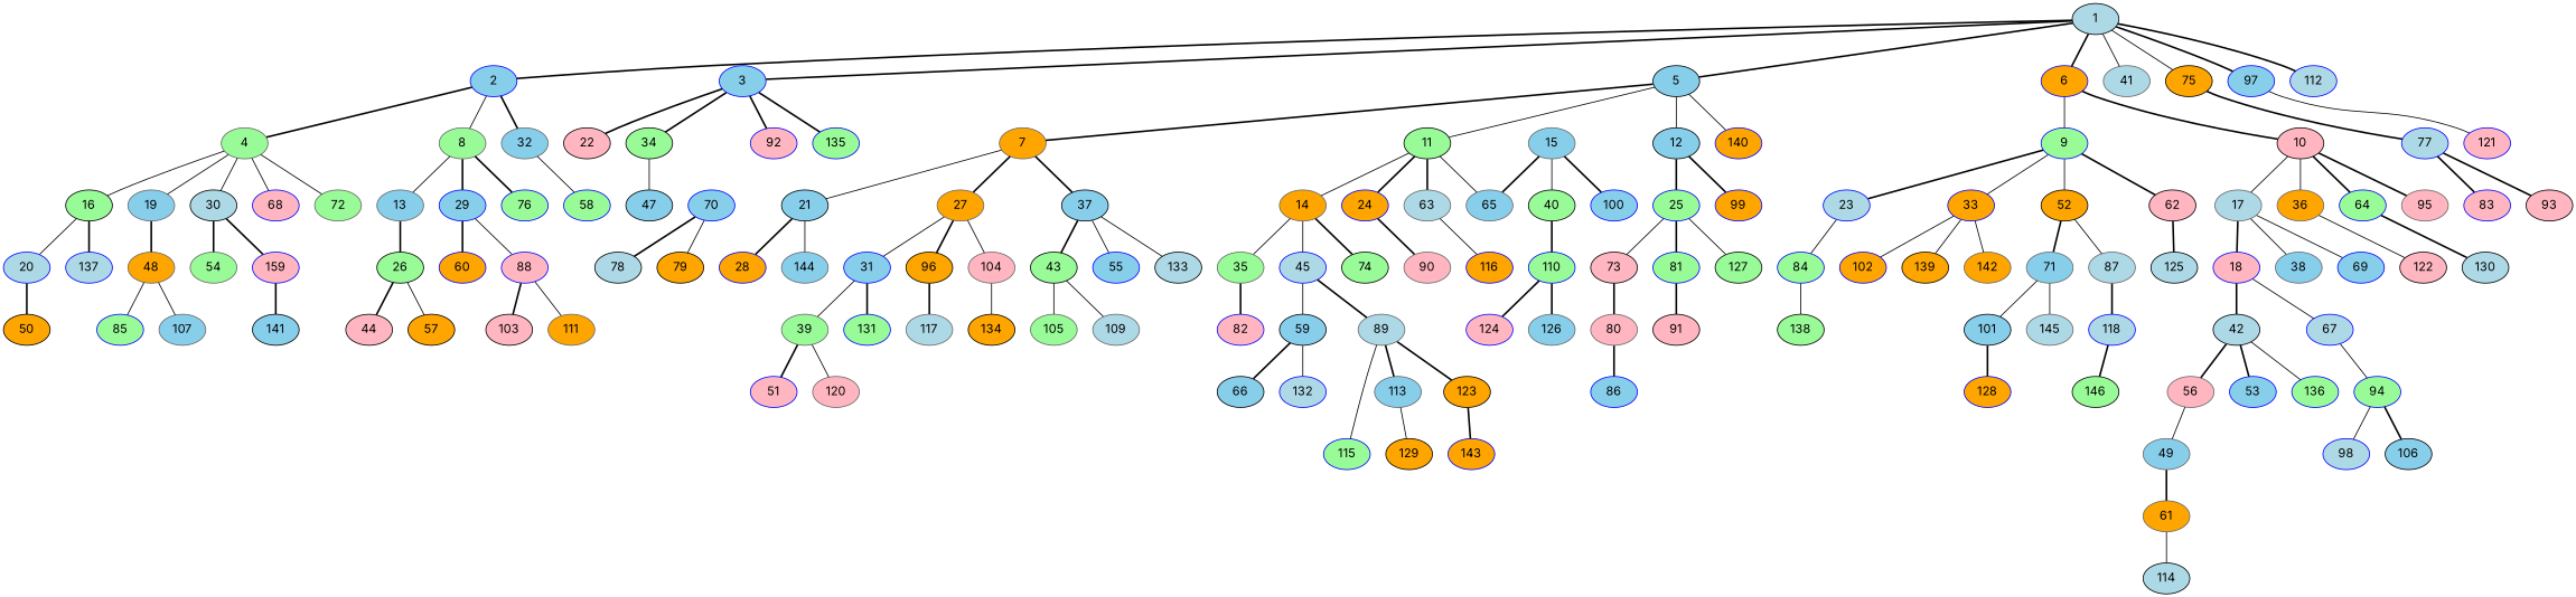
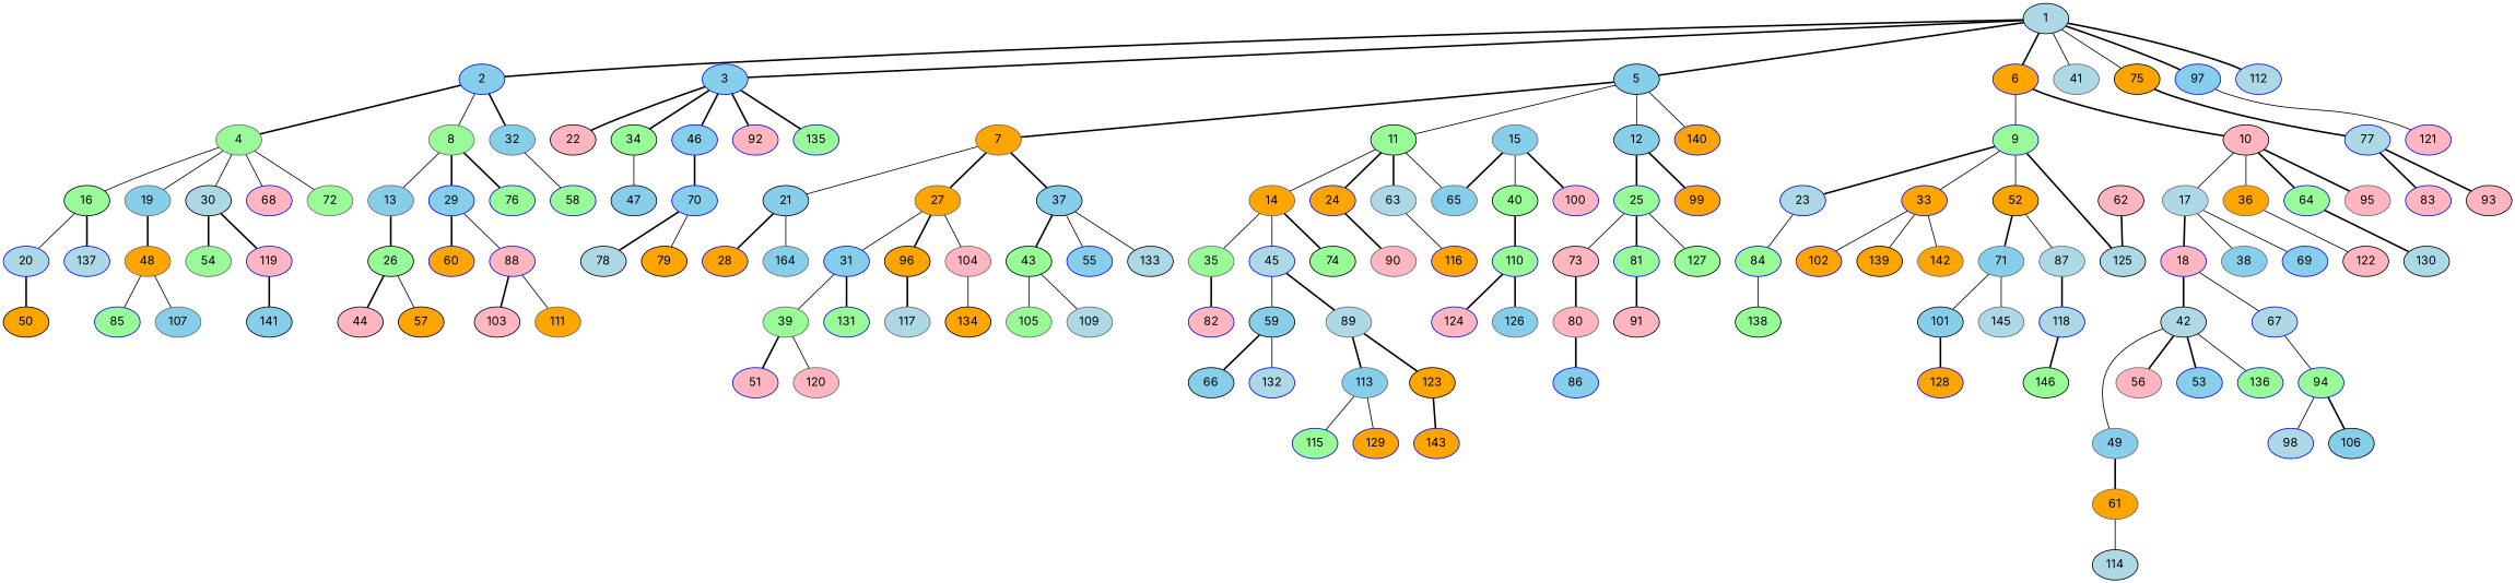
  graph {
    fontname=Inter
    node [color=blue fillcolor=skyblue fontname=Inter style=filled]
    edge [fontname=Inter style=bold]
    1 [color=black fillcolor=lightblue]
    2
    3
    5 [color=black]
    6 [fillcolor=orange]
    41 [color=gray40 fillcolor=lightblue]
    75 [color=black fillcolor=orange]
    97
    112 [fillcolor=lightblue]
    4 [color=gray40 fillcolor=palegreen]
    8 [color=gray40 fillcolor=palegreen]
    32 [color=gray40]
    22 [color=black fillcolor=lightpink]
    34 [color=black fillcolor=palegreen]
+   46
    92 [fillcolor=lightpink]
    135 [fillcolor=palegreen]
    7 [color=gray40 fillcolor=orange]
    11 [color=black fillcolor=palegreen]
    12 [color=black]
    140 [fillcolor=orange]
    9 [fillcolor=palegreen]
    10 [color=black fillcolor=lightpink]
    77 [fillcolor=lightblue]
    121 [fillcolor=lightpink]
    16 [color=black fillcolor=palegreen]
    19 [color=gray40]
    30 [color=black fillcolor=lightblue]
    68 [fillcolor=lightpink]
    72 [color=gray40 fillcolor=palegreen]
    13 [color=gray40]
    29
    76 [fillcolor=palegreen]
    58 [fillcolor=palegreen]
    47 [color=black]
    70
    20 [fillcolor=lightblue]
    137 [fillcolor=lightblue]
    48 [color=gray40 fillcolor=orange]
    54 [color=gray40 fillcolor=palegreen]
-   119 [fillcolor=lightpink label=159]
+   119 [fillcolor=lightpink]
    21 [color=black]
    27 [color=gray40 fillcolor=orange]
    37 [color=black]
    14 [color=gray40 fillcolor=orange]
    24 [fillcolor=orange]
    63 [color=gray40 fillcolor=lightblue]
    65 [color=gray40]
    25 [fillcolor=palegreen]
    99 [fillcolor=orange]
    23 [fillcolor=lightblue]
    33 [fillcolor=orange]
    52 [color=black fillcolor=orange]
    62 [color=black fillcolor=lightpink]
    17 [color=gray40 fillcolor=lightblue]
    36 [color=gray40 fillcolor=orange]
    64 [fillcolor=palegreen]
    95 [color=gray40 fillcolor=lightpink]
    28 [fillcolor=orange]
-   144 [color=gray40]
+   144 [color=gray40 label=164]
    31
    96 [color=black fillcolor=orange]
    104 [color=gray40 fillcolor=lightpink]
    43 [color=black fillcolor=palegreen]
    55
    133 [color=black fillcolor=lightblue]
    26 [color=black fillcolor=palegreen]
    60 [fillcolor=orange]
    88 [fillcolor=lightpink]
    84 [fillcolor=palegreen]
    102 [fillcolor=orange]
    139 [color=black fillcolor=orange]
    142 [color=gray40 fillcolor=orange]
    71 [color=gray40]
    87 [color=gray40 fillcolor=lightblue]
    125 [color=black fillcolor=lightblue]
    18 [fillcolor=lightpink]
    38 [color=gray40]
    69
    122 [color=black fillcolor=lightpink]
    130 [color=black fillcolor=lightblue]
    35 [color=gray40 fillcolor=palegreen]
    45 [fillcolor=lightblue]
    74 [color=black fillcolor=palegreen]
    15 [color=gray40]
    40 [color=black fillcolor=palegreen]
-   100
+   100 [fillcolor=lightpink]
    90 [color=gray40 fillcolor=lightpink]
    116 [fillcolor=orange]
    73 [color=black fillcolor=lightpink]
    81 [fillcolor=palegreen]
    127 [color=black fillcolor=palegreen]
    44 [color=black fillcolor=lightpink]
    57 [color=black fillcolor=orange]
    82 [fillcolor=lightpink]
    59 [color=black]
    89 [color=gray40 fillcolor=lightblue]
    110 [fillcolor=palegreen]
    50 [color=black fillcolor=orange]
    42 [color=black fillcolor=lightblue]
    67 [fillcolor=lightblue]
    49 [color=gray40]
    53
    56 [color=gray40 fillcolor=lightpink]
    136 [fillcolor=palegreen]
    94 [fillcolor=palegreen]
    85 [fillcolor=palegreen]
    107 [color=gray40]
    138 [color=black fillcolor=palegreen]
    80 [color=gray40 fillcolor=lightpink]
    91 [color=black fillcolor=lightpink]
    39 [color=gray40 fillcolor=palegreen]
    131 [fillcolor=palegreen]
    117 [color=gray40 fillcolor=lightblue]
    134 [color=black fillcolor=orange]
    103 [color=black fillcolor=lightpink]
    111 [color=gray40 fillcolor=orange]
    141 [color=black]
    51 [fillcolor=lightpink]
    120 [color=gray40 fillcolor=lightpink]
    105 [color=gray40 fillcolor=palegreen]
    109 [color=gray40 fillcolor=lightblue]
    124 [fillcolor=lightpink]
    126 [color=gray40]
    61 [color=gray40 fillcolor=orange]
    66 [color=black]
    132 [fillcolor=lightblue]
    113 [color=gray40]
    115 [fillcolor=palegreen]
    123 [color=black fillcolor=orange]
    78 [color=black fillcolor=lightblue]
    79 [color=black fillcolor=orange]
    114 [color=black fillcolor=lightblue]
    101 [color=black]
    145 [color=gray40 fillcolor=lightblue]
    118 [fillcolor=lightblue]
    98 [fillcolor=lightblue]
    106 [color=black]
    128 [fillcolor=orange]
    86
    83 [fillcolor=lightpink]
    93 [color=black fillcolor=lightpink]
    146 [color=black fillcolor=palegreen]
-   129 [color=black fillcolor=orange]
+   129 [fillcolor=orange]
    143 [fillcolor=orange]
    1 -- 2
    1 -- 3
    1 -- 5
    1 -- 6
    1 -- 41 [style=solid]
    1 -- 75 [style=solid]
    1 -- 97
    1 -- 112
    2 -- 4
    2 -- 8 [style=solid]
    2 -- 32
    3 -- 22
    3 -- 34
+   3 -- 46
    3 -- 92
    3 -- 135
    5 -- 7
    5 -- 11 [style=solid]
    5 -- 12 [style=solid]
    5 -- 140 [style=solid]
    6 -- 9 [style=solid]
    6 -- 10
    75 -- 77
    97 -- 121 [style=solid]
    4 -- 16 [style=solid]
    4 -- 19 [style=solid]
    4 -- 30 [style=solid]
    4 -- 68 [style=solid]
    4 -- 72 [style=solid]
    8 -- 13 [style=solid]
    8 -- 29
    8 -- 76
    32 -- 58 [style=solid]
    34 -- 47 [style=solid]
+   46 -- 70
    7 -- 21 [style=solid]
    7 -- 27
    7 -- 37
    11 -- 14 [style=solid]
    11 -- 24
    11 -- 63
    11 -- 65 [style=solid]
    12 -- 25
    12 -- 99
    9 -- 23
    9 -- 33 [style=solid]
    9 -- 52 [style=solid]
-   9 -- 62
+   9 -- 125
    10 -- 17 [style=solid]
    10 -- 36 [style=solid]
    10 -- 64
    10 -- 95
    77 -- 83
    77 -- 93
    16 -- 20 [style=solid]
    16 -- 137
    19 -- 48
    30 -- 54
    30 -- 119
    13 -- 26
    29 -- 60
    29 -- 88 [style=solid]
    70 -- 78
    70 -- 79 [style=solid]
    20 -- 50
    48 -- 85 [style=solid]
    48 -- 107 [style=solid]
    119 -- 141
    21 -- 28
    21 -- 144 [style=solid]
    27 -- 31 [style=solid]
    27 -- 96
    27 -- 104 [style=solid]
    37 -- 43
    37 -- 55 [style=solid]
    37 -- 133 [style=solid]
    14 -- 35 [style=solid]
    14 -- 45 [style=solid]
    14 -- 74
    24 -- 90
    63 -- 116 [style=solid]
    25 -- 73 [style=solid]
    25 -- 81
    25 -- 127 [style=solid]
    23 -- 84 [style=solid]
    33 -- 102 [style=solid]
    33 -- 139 [style=solid]
    33 -- 142 [style=solid]
    52 -- 71
    52 -- 87 [style=solid]
    62 -- 125
    17 -- 18
    17 -- 38 [style=solid]
    17 -- 69 [style=solid]
    36 -- 122 [style=solid]
    64 -- 130
    31 -- 39 [style=solid]
    31 -- 131
    96 -- 117
    104 -- 134 [style=solid]
    43 -- 105 [style=solid]
    43 -- 109 [style=solid]
    26 -- 44
    26 -- 57 [style=solid]
    88 -- 103
    88 -- 111 [style=solid]
    84 -- 138 [style=solid]
    71 -- 101 [style=solid]
    71 -- 145 [style=solid]
    87 -- 118
    18 -- 42
    18 -- 67 [style=solid]
    35 -- 82
    45 -- 59 [style=solid]
    45 -- 89
    15 -- 65
    15 -- 40 [style=solid]
    15 -- 100
    40 -- 110
    73 -- 80
    81 -- 91
    59 -- 66
    59 -- 132 [style=solid]
    89 -- 113
-   89 -- 115 [style=solid]
+   113 -- 115 [style=solid]
    89 -- 123
    110 -- 124
    110 -- 126
-   56 -- 49 [style=solid]
+   42 -- 49 [style=solid]
    42 -- 53
    42 -- 56
    42 -- 136 [style=solid]
    67 -- 94 [style=solid]
    49 -- 61
    94 -- 98 [style=solid]
    94 -- 106
    80 -- 86
    39 -- 51
    39 -- 120 [style=solid]
    61 -- 114 [style=solid]
    113 -- 129 [style=solid]
    123 -- 143
    101 -- 128
    118 -- 146
  }
